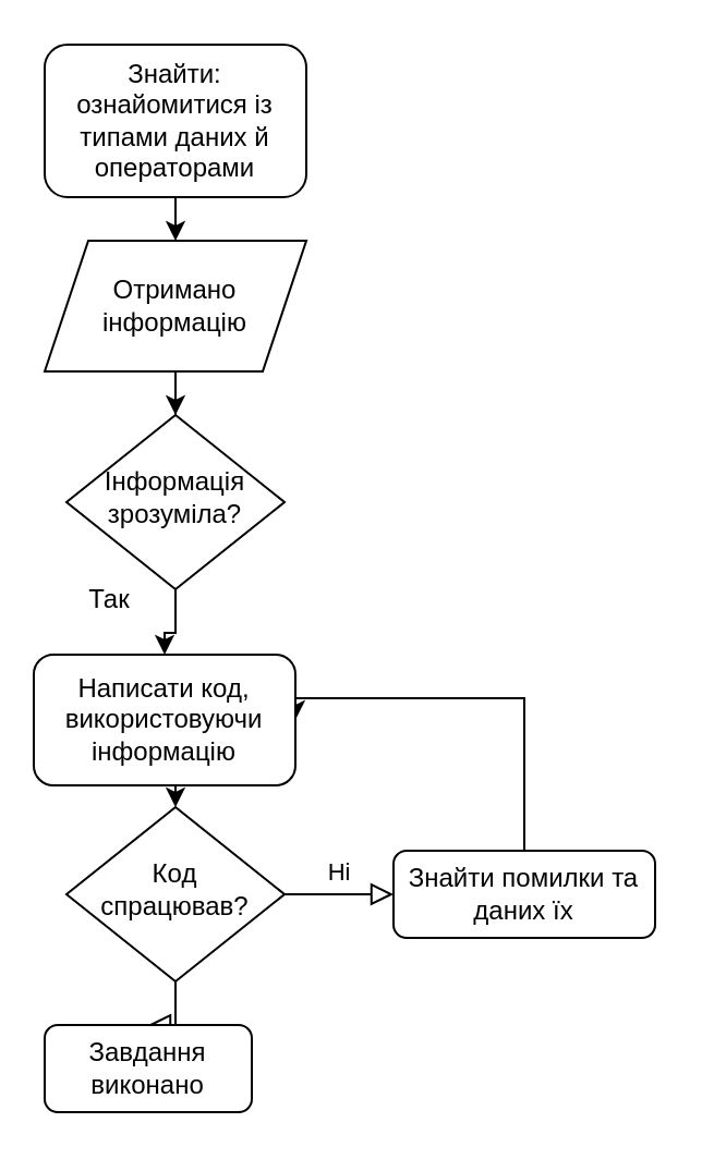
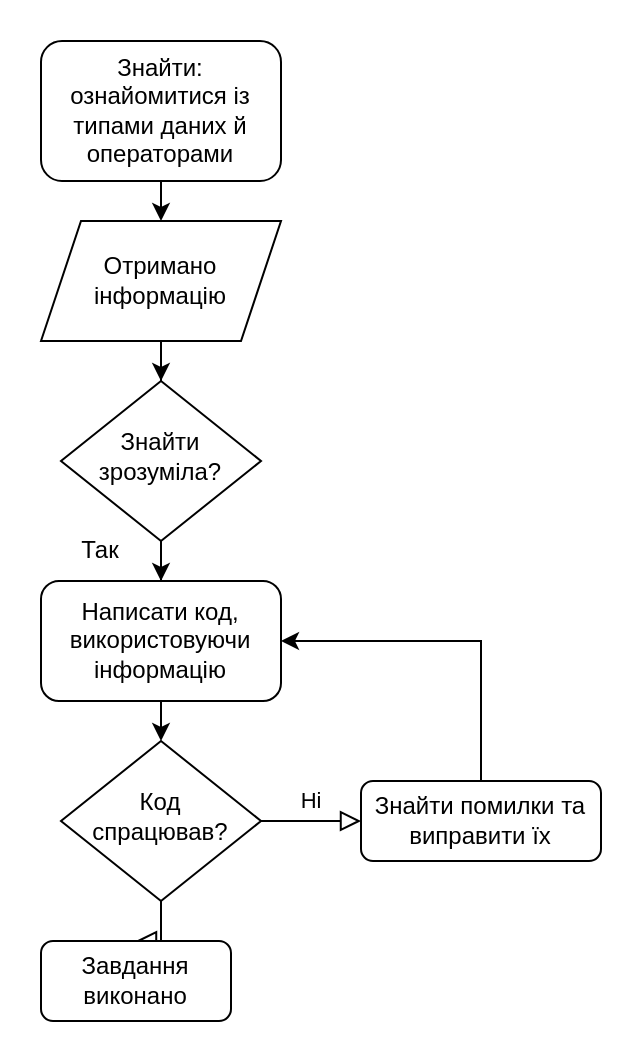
  <mxCell id="0" />
  <mxCell id="1" parent="0" />
  <mxCell id="2" style="edgeStyle=orthogonalEdgeStyle;rounded=0;orthogonalLoop=1;jettySize=auto;html=1;entryX=0.5;entryY=0;entryDx=0;entryDy=0;" edge="1" parent="1" source="3"><mxGeometry relative="1" as="geometry"><mxPoint x="80" y="110" as="targetPoint" /></mxGeometry></mxCell>
  <mxCell id="3" value="Знайти: ознайомитися із типами даних й операторами" style="rounded=1;whiteSpace=wrap;html=1;fontSize=12;glass=0;strokeWidth=1;shadow=0;" parent="1" vertex="1"><mxGeometry x="20" y="20" width="120" height="70" as="geometry" /></mxCell>
  <mxCell id="4" style="edgeStyle=orthogonalEdgeStyle;rounded=0;orthogonalLoop=1;jettySize=auto;html=1;entryX=0.5;entryY=0;entryDx=0;entryDy=0;" edge="1" parent="1" source="5" target="15"><mxGeometry relative="1" as="geometry" /></mxCell>
- <mxCell id="5" value="Інформація зрозуміла?" style="rhombus;whiteSpace=wrap;html=1;shadow=0;fontFamily=Helvetica;fontSize=12;align=center;strokeWidth=1;spacing=6;spacingTop=-4;" parent="1" vertex="1"><mxGeometry x="30" y="190" width="100" height="80" as="geometry" /></mxCell>
+ <mxCell id="5" value="Знайти зрозуміла?" style="rhombus;whiteSpace=wrap;html=1;shadow=0;fontFamily=Helvetica;fontSize=12;align=center;strokeWidth=1;spacing=6;spacingTop=-4;" parent="1" vertex="1"><mxGeometry x="30" y="190" width="100" height="80" as="geometry" /></mxCell>
  <mxCell id="6" value="Так" style="rounded=0;html=1;jettySize=auto;orthogonalLoop=1;fontSize=11;endArrow=block;endFill=0;endSize=8;strokeWidth=1;shadow=0;labelBackgroundColor=none;edgeStyle=orthogonalEdgeStyle;" parent="1" source="8" target="9" edge="1"><mxGeometry x="0.333" y="20" relative="1" as="geometry"><mxPoint as="offset" /></mxGeometry></mxCell>
  <mxCell id="7" value="Ні" style="edgeStyle=orthogonalEdgeStyle;rounded=0;html=1;jettySize=auto;orthogonalLoop=1;fontSize=11;endArrow=block;endFill=0;endSize=8;strokeWidth=1;shadow=0;labelBackgroundColor=none;" parent="1" source="8" target="11" edge="1"><mxGeometry y="10" relative="1" as="geometry"><mxPoint as="offset" /></mxGeometry></mxCell>
  <mxCell id="8" value="Код спрацював?" style="rhombus;whiteSpace=wrap;html=1;shadow=0;fontFamily=Helvetica;fontSize=12;align=center;strokeWidth=1;spacing=6;spacingTop=-4;" parent="1" vertex="1"><mxGeometry x="30" y="370" width="100" height="80" as="geometry" /></mxCell>
  <mxCell id="9" value="Завдання виконано" style="rounded=1;whiteSpace=wrap;html=1;fontSize=12;glass=0;strokeWidth=1;shadow=0;" parent="1" vertex="1"><mxGeometry x="20" y="470" width="95" height="40" as="geometry" /></mxCell>
  <mxCell id="10" style="edgeStyle=orthogonalEdgeStyle;rounded=0;orthogonalLoop=1;jettySize=auto;html=1;entryX=1;entryY=0.5;entryDx=0;entryDy=0;" edge="1" parent="1" source="11" target="15"><mxGeometry relative="1" as="geometry"><Array as="points"><mxPoint x="240" y="320" /></Array></mxGeometry></mxCell>
- <mxCell id="11" value="Знайти помилки та даних їх" style="rounded=1;whiteSpace=wrap;html=1;fontSize=12;glass=0;strokeWidth=1;shadow=0;" parent="1" vertex="1"><mxGeometry x="180" y="390" width="120" height="40" as="geometry" /></mxCell>
+ <mxCell id="11" value="Знайти помилки та виправити їх" style="rounded=1;whiteSpace=wrap;html=1;fontSize=12;glass=0;strokeWidth=1;shadow=0;" parent="1" vertex="1"><mxGeometry x="180" y="390" width="120" height="40" as="geometry" /></mxCell>
  <mxCell id="12" style="edgeStyle=orthogonalEdgeStyle;rounded=0;orthogonalLoop=1;jettySize=auto;html=1;entryX=0.5;entryY=0;entryDx=0;entryDy=0;" edge="1" parent="1" source="13" target="5"><mxGeometry relative="1" as="geometry" /></mxCell>
  <mxCell id="13" value="Отримано інформацію" style="shape=parallelogram;perimeter=parallelogramPerimeter;whiteSpace=wrap;html=1;fixedSize=1;" vertex="1" parent="1"><mxGeometry x="20" y="110" width="120" height="60" as="geometry" /></mxCell>
  <mxCell id="14" style="edgeStyle=orthogonalEdgeStyle;rounded=0;orthogonalLoop=1;jettySize=auto;html=1;exitX=0.5;exitY=1;exitDx=0;exitDy=0;entryX=0.5;entryY=0;entryDx=0;entryDy=0;" edge="1" parent="1" source="15" target="8"><mxGeometry relative="1" as="geometry" /></mxCell>
- <mxCell id="15" value="Написати код, використовуючи інформацію" style="rounded=1;whiteSpace=wrap;html=1;" vertex="1" parent="1"><mxGeometry x="15" y="300" width="120" height="60" as="geometry" /></mxCell>
+ <mxCell id="15" value="Написати код, використовуючи інформацію" style="rounded=1;whiteSpace=wrap;html=1;" vertex="1" parent="1"><mxGeometry x="20" y="290" width="120" height="60" as="geometry" /></mxCell>
  <mxCell id="16" value="Так" style="text;html=1;strokeColor=none;fillColor=none;align=center;verticalAlign=middle;whiteSpace=wrap;rounded=0;" vertex="1" parent="1"><mxGeometry x="20" y="260" width="60" height="30" as="geometry" /></mxCell>
